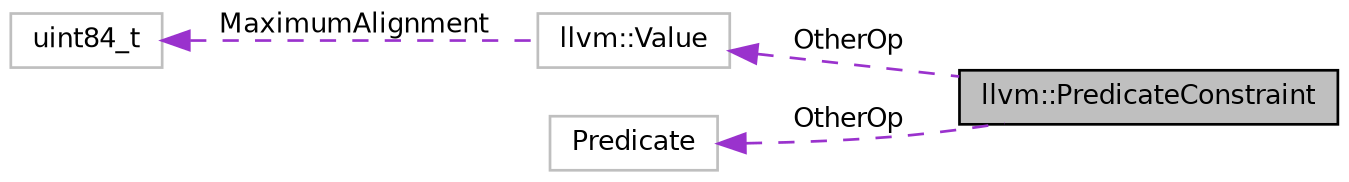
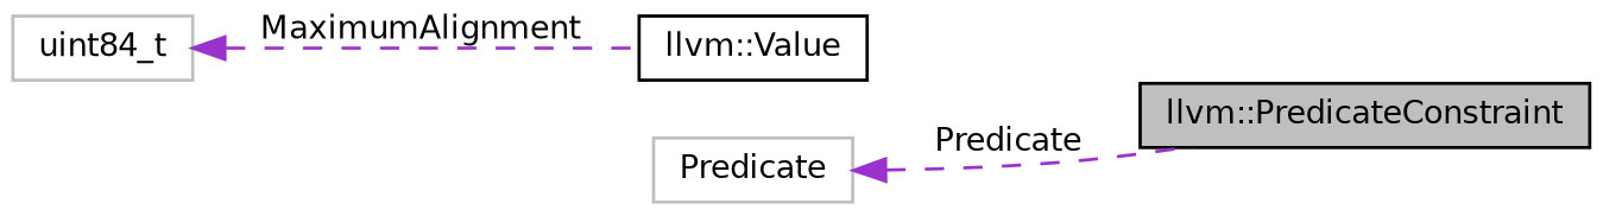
  digraph {
    rankdir=LR
    node [color=black fontname=Helvetica fontsize=10 shape=record]
    edge [color=darkorchid3 dir=back fontname=Helvetica fontsize=10 labelfontname=Helvetica labelfontsize=10 style=dashed]
    n1 [fillcolor=grey75 fontcolor=black height=0.2 label="llvm::PredicateConstraint" style=filled width=0.4]
-   n2 [color=grey75 height=0.2 label="llvm::Value" width=0.4]
+   n2 [height=0.2 label="llvm::Value" width=0.4]
    n3 [color=grey75 height=0.2 label=uint84_t width=0.4]
    n4 [color=grey75 height=0.2 label=Predicate width=0.4]
-   n2 -> n1 [label=" OtherOp"]
    n3 -> n2 [label=" MaximumAlignment"]
-   n4 -> n1 [label=" OtherOp"]
+   n4 -> n1 [label=" Predicate"]
  }
